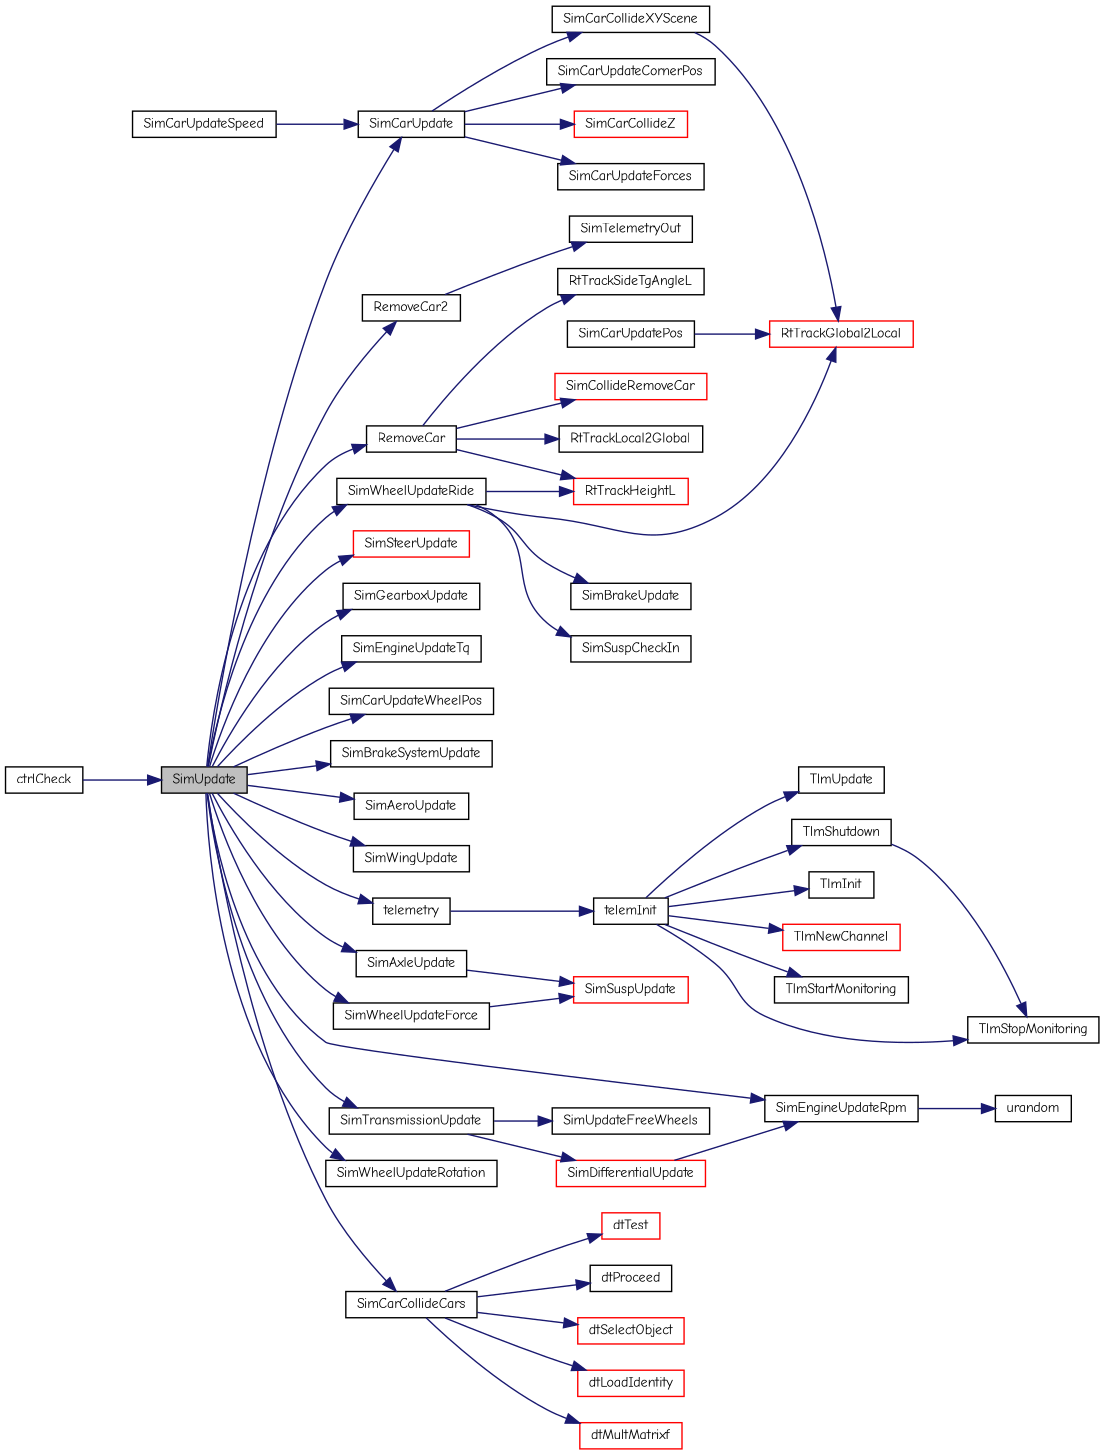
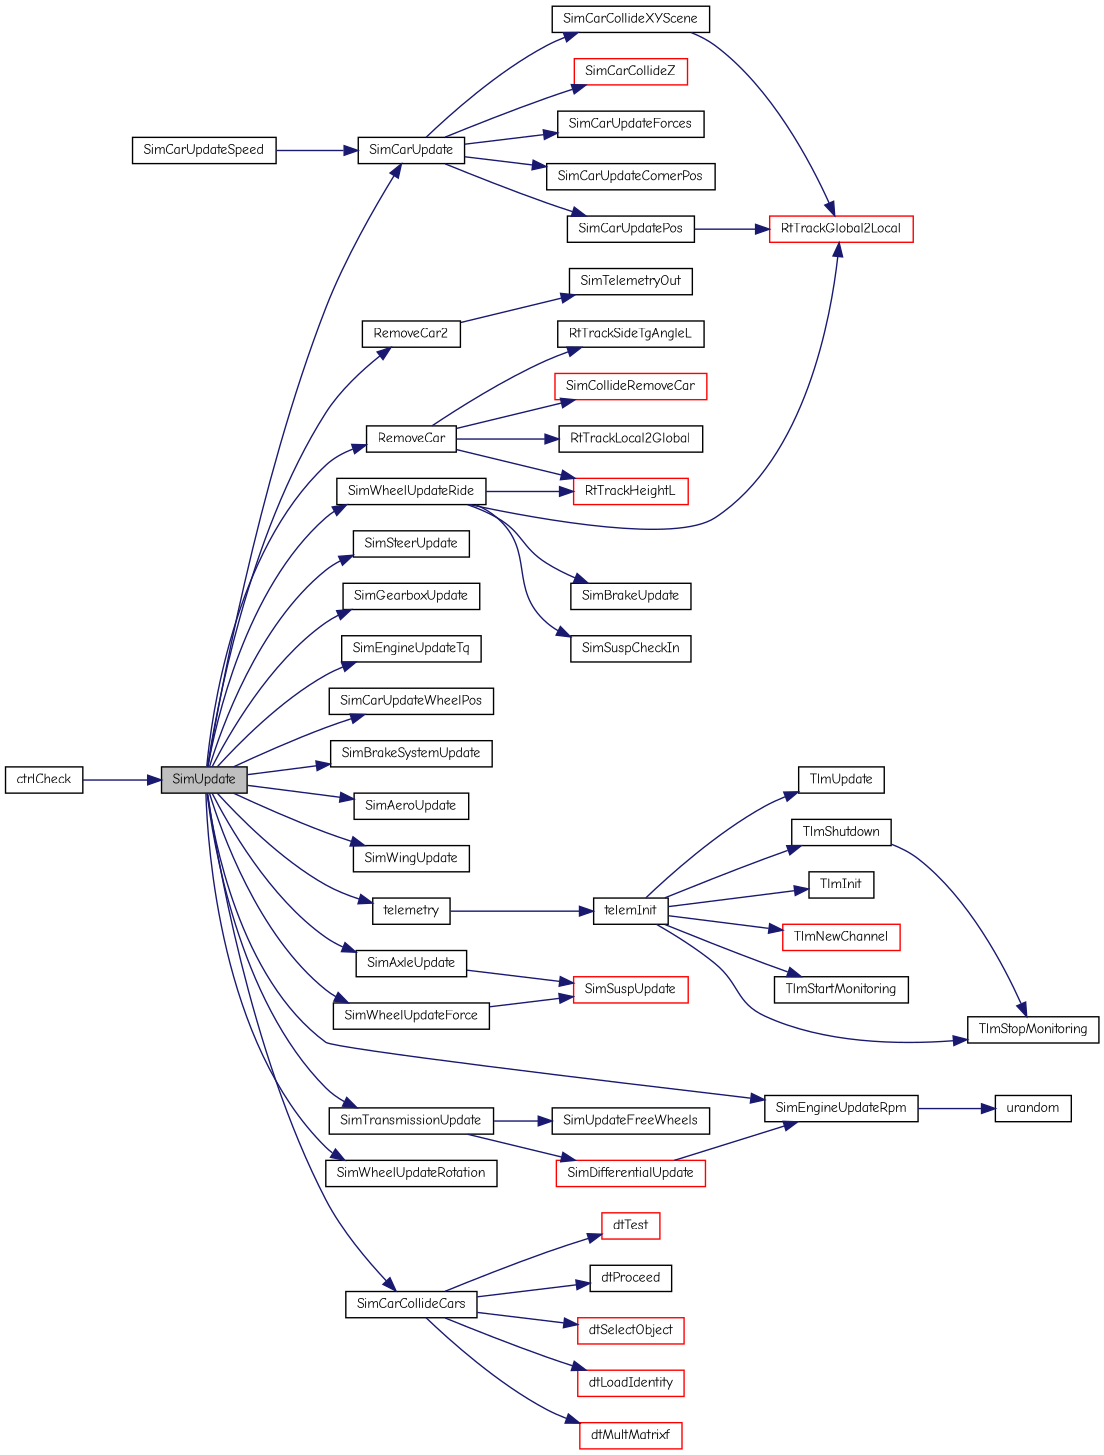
  digraph {
    fontname="Comic Neue"
    rankdir=LR
    node [color=black fillcolor=white fontname="Comic Neue" fontsize=10 shape=record style=filled]
    edge [color=midnightblue fontname="Comic Neue" fontsize=10 labelfontname=Helvetica labelfontsize=10 style=solid]
    n1 [fillcolor=grey75 fontcolor=black height=0.2 label=SimUpdate width=0.4]
    n2 [height=0.2 label=telemetry width=0.4]
    n3 [height=0.2 label=RemoveCar width=0.4]
-   n4 [color=red height=0.2 label=SimSteerUpdate width=0.4]
+   n4 [height=0.2 label=SimSteerUpdate width=0.4]
    n5 [height=0.2 label=SimGearboxUpdate width=0.4]
    n6 [height=0.2 label=SimEngineUpdateTq width=0.4]
    n7 [height=0.2 label=SimCarUpdateWheelPos width=0.4]
    n8 [height=0.2 label=SimBrakeSystemUpdate width=0.4]
    n9 [height=0.2 label=SimAeroUpdate width=0.4]
    n10 [height=0.2 label=SimWingUpdate width=0.4]
    n11 [height=0.2 label=SimWheelUpdateRide width=0.4]
    n12 [height=0.2 label=SimAxleUpdate width=0.4]
    n13 [height=0.2 label=SimWheelUpdateForce width=0.4]
    n14 [height=0.2 label=SimTransmissionUpdate width=0.4]
    n15 [height=0.2 label=SimEngineUpdateRpm width=0.4]
    n16 [height=0.2 label=SimWheelUpdateRotation width=0.4]
    n17 [height=0.2 label=SimCarUpdate width=0.4]
    n18 [height=0.2 label=SimCarCollideCars width=0.4]
    n19 [height=0.2 label=RemoveCar2 width=0.4]
    n20 [height=0.2 label=telemInit width=0.4]
    n21 [color=red height=0.2 label=SimCollideRemoveCar width=0.4]
    n22 [height=0.2 label=RtTrackLocal2Global width=0.4]
    n23 [color=red height=0.2 label=RtTrackHeightL width=0.4]
    n24 [height=0.2 label=RtTrackSideTgAngleL width=0.4]
    n25 [height=0.2 label=ctrlCheck width=0.4]
    n26 [color=red height=0.2 label=RtTrackGlobal2Local width=0.4]
    n27 [height=0.2 label=SimSuspCheckIn width=0.4]
    n28 [height=0.2 label=SimBrakeUpdate width=0.4]
    n29 [color=red height=0.2 label=SimSuspUpdate width=0.4]
    n30 [color=red height=0.2 label=SimDifferentialUpdate width=0.4]
    n31 [height=0.2 label=SimUpdateFreeWheels width=0.4]
    n32 [height=0.2 label=urandom width=0.4]
    n33 [height=0.2 label=SimCarUpdateForces width=0.4]
    n34 [height=0.2 label=SimCarUpdateCornerPos width=0.4]
    n35 [height=0.2 label=SimCarUpdatePos width=0.4]
    n36 [color=red height=0.2 label=SimCarCollideZ width=0.4]
    n37 [height=0.2 label=SimCarCollideXYScene width=0.4]
    n38 [color=red height=0.2 label=dtSelectObject width=0.4]
    n39 [color=red height=0.2 label=dtLoadIdentity width=0.4]
    n40 [color=red height=0.2 label=dtMultMatrixf width=0.4]
    n41 [color=red height=0.2 label=dtTest width=0.4]
    n42 [height=0.2 label=dtProceed width=0.4]
    n43 [height=0.2 label=SimTelemetryOut width=0.4]
    n44 [height=0.2 label=TlmInit width=0.4]
    n45 [color=red height=0.2 label=TlmNewChannel width=0.4]
    n46 [height=0.2 label=TlmStartMonitoring width=0.4]
    n47 [height=0.2 label=TlmStopMonitoring width=0.4]
    n48 [height=0.2 label=TlmUpdate width=0.4]
    n49 [height=0.2 label=TlmShutdown width=0.4]
    n50 [height=0.2 label=SimCarUpdateSpeed width=0.4]
    n1 -> n2
    n1 -> n3
    n1 -> n4
    n1 -> n5
    n1 -> n6
    n1 -> n7
    n1 -> n8
    n1 -> n9
    n1 -> n10
    n1 -> n11
    n1 -> n12
    n1 -> n13
    n1 -> n14
    n1 -> n15
    n1 -> n16
    n1 -> n17
    n1 -> n18
    n1 -> n19
    n2 -> n20
    n3 -> n21
    n3 -> n22
    n3 -> n23
    n3 -> n24
    n11 -> n23
    n11 -> n26
    n11 -> n27
    n11 -> n28
    n12 -> n29
    n13 -> n29
    n14 -> n30
    n14 -> n31
    n15 -> n32
    n17 -> n33
    n17 -> n34
+   n17 -> n35
    n17 -> n36
    n17 -> n37
    n18 -> n38
    n18 -> n39
    n18 -> n40
    n18 -> n41
    n18 -> n42
    n19 -> n43
    n20 -> n44
    n20 -> n45
    n20 -> n46
    n20 -> n47
    n20 -> n48
    n20 -> n49
    n25 -> n1
    n30 -> n15
    n35 -> n26
    n37 -> n26
    n49 -> n47
    n50 -> n17
  }
